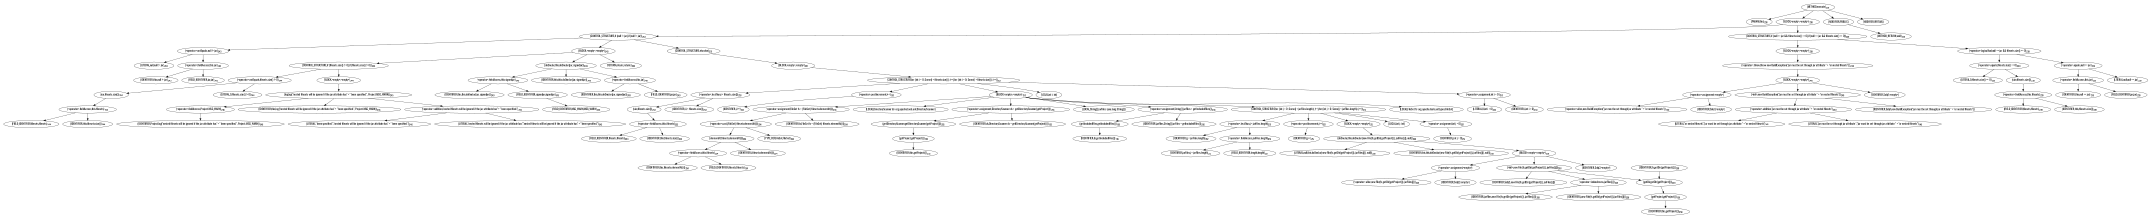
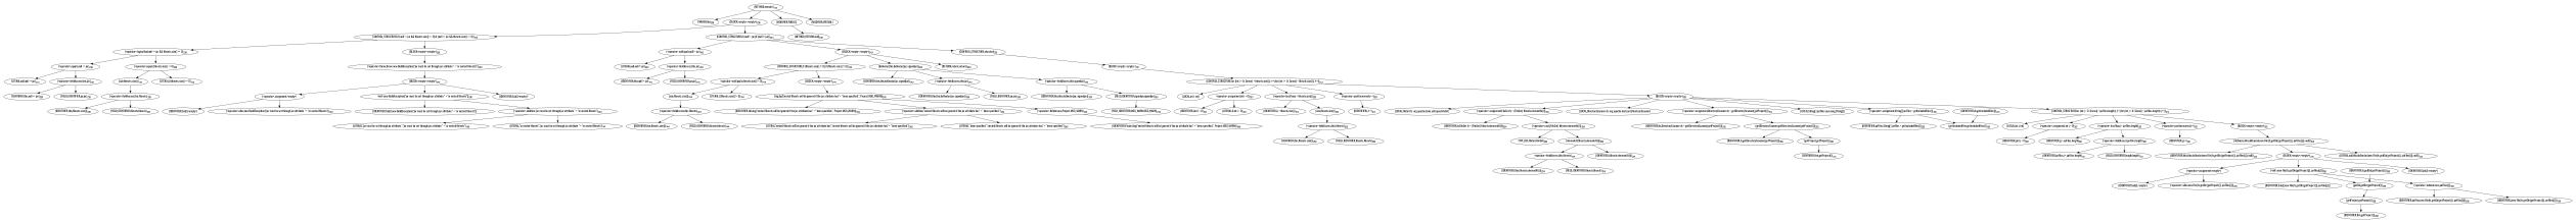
  digraph {
    fontname=Oswald
    node [fontname=Oswald]
    edge [fontname=Oswald]
-   n1 [label=<(METHOD,execute)<SUB>238</SUB>>]
+   n1 [label=<(METHOD,execute)<SUB>938</SUB>>]
    n2 [label=<(PARAM,this)<SUB>238</SUB>>]
    n3 [label=<(BLOCK,&lt;empty&gt;,&lt;empty&gt;)<SUB>238</SUB>>]
    n4 [label=<(MODIFIER,PUBLIC)>]
    n5 [label=<(MODIFIER,VIRTUAL)>]
    n6 [label=<(CONTROL_STRUCTURE,if (null == jar &amp;&amp; filesets.size() == 0),if (null == jar &amp;&amp; filesets.size() == 0))<SUB>239</SUB>>]
    n7 [label=<(CONTROL_STRUCTURE,if (null != jar),if (null != jar))<SUB>243</SUB>>]
    n8 [label=<(METHOD_RETURN,void)<SUB>238</SUB>>]
    n9 [label=<(&lt;operator&gt;.logicalAnd,null == jar &amp;&amp; filesets.size() == 0)<SUB>239</SUB>>]
    n10 [label=<(BLOCK,&lt;empty&gt;,&lt;empty&gt;)<SUB>239</SUB>>]
    n11 [label=<(&lt;operator&gt;.notEquals,null != jar)<SUB>243</SUB>>]
    n12 [label=<(BLOCK,&lt;empty&gt;,&lt;empty&gt;)<SUB>243</SUB>>]
    n13 [label=<(CONTROL_STRUCTURE,else,else)<SUB>251</SUB>>]
    n14 [label=<(&lt;operator&gt;.equals,null == jar)<SUB>239</SUB>>]
    n15 [label=<(&lt;operator&gt;.equals,filesets.size() == 0)<SUB>239</SUB>>]
    n16 [label=<(&lt;operator&gt;.throw,throw new BuildException(&quot;jar must be set through jar attribute &quot; + &quot;or nested filesets&quot;);)<SUB>240</SUB>>]
    n17 [label=<(LITERAL,null,null == jar)<SUB>239</SUB>>]
    n18 [label=<(&lt;operator&gt;.fieldAccess,this.jar)<SUB>239</SUB>>]
    n19 [label=<(size,filesets.size())<SUB>239</SUB>>]
    n20 [label=<(LITERAL,0,filesets.size() == 0)<SUB>239</SUB>>]
    n21 [label=<(IDENTIFIER,this,null == jar)<SUB>239</SUB>>]
    n22 [label=<(FIELD_IDENTIFIER,jar,jar)<SUB>239</SUB>>]
    n23 [label=<(&lt;operator&gt;.fieldAccess,this.filesets)<SUB>239</SUB>>]
    n24 [label=<(IDENTIFIER,this,filesets.size())<SUB>239</SUB>>]
    n25 [label=<(FIELD_IDENTIFIER,filesets,filesets)<SUB>239</SUB>>]
    n26 [label=<(BLOCK,&lt;empty&gt;,&lt;empty&gt;)<SUB>240</SUB>>]
    n27 [label=<(&lt;operator&gt;.assignment,&lt;empty&gt;)>]
    n28 [label=<(&lt;init&gt;,new BuildException(&quot;jar must be set through jar attribute &quot; + &quot;or nested filesets&quot;))<SUB>240</SUB>>]
    n29 [label=<(IDENTIFIER,$obj1,&lt;empty&gt;)>]
    n30 [label=<(IDENTIFIER,$obj1,&lt;empty&gt;)>]
    n31 [label=<(&lt;operator&gt;.alloc,new BuildException(&quot;jar must be set through jar attribute &quot; + &quot;or nested filesets&quot;))<SUB>240</SUB>>]
    n32 [label=<(IDENTIFIER,$obj1,new BuildException(&quot;jar must be set through jar attribute &quot; + &quot;or nested filesets&quot;))>]
    n33 [label=<(&lt;operator&gt;.addition,&quot;jar must be set through jar attribute &quot; + &quot;or nested filesets&quot;)<SUB>240</SUB>>]
    n34 [label=<(LITERAL,&quot;jar must be set through jar attribute &quot;,&quot;jar must be set through jar attribute &quot; + &quot;or nested filesets&quot;)<SUB>240</SUB>>]
    n35 [label=<(LITERAL,&quot;or nested filesets&quot;,&quot;jar must be set through jar attribute &quot; + &quot;or nested filesets&quot;)<SUB>241</SUB>>]
    n36 [label=<(LITERAL,null,null != jar)<SUB>243</SUB>>]
    n37 [label=<(&lt;operator&gt;.fieldAccess,this.jar)<SUB>243</SUB>>]
    n38 [label=<(CONTROL_STRUCTURE,if (filesets.size() != 0),if (filesets.size() != 0))<SUB>244</SUB>>]
    n39 [label=<(doOneJar,this.doOneJar(jar, signedjar))<SUB>249</SUB>>]
    n40 [label=<(RETURN,return;,return;)<SUB>250</SUB>>]
    n41 [label=<(BLOCK,&lt;empty&gt;,&lt;empty&gt;)<SUB>251</SUB>>]
    n42 [label=<(IDENTIFIER,this,null != jar)<SUB>243</SUB>>]
    n43 [label=<(FIELD_IDENTIFIER,jar,jar)<SUB>243</SUB>>]
    n44 [label=<(&lt;operator&gt;.notEquals,filesets.size() != 0)<SUB>244</SUB>>]
    n45 [label=<(BLOCK,&lt;empty&gt;,&lt;empty&gt;)<SUB>244</SUB>>]
    n46 [label=<(IDENTIFIER,this,this.doOneJar(jar, signedjar))<SUB>249</SUB>>]
    n47 [label=<(&lt;operator&gt;.fieldAccess,this.jar)<SUB>249</SUB>>]
    n48 [label=<(&lt;operator&gt;.fieldAccess,this.signedjar)<SUB>249</SUB>>]
    n49 [label=<(size,filesets.size())<SUB>244</SUB>>]
    n50 [label=<(LITERAL,0,filesets.size() != 0)<SUB>244</SUB>>]
    n51 [label=<(log,log(&quot;nested filesets will be ignored if the jar attribute has&quot; + &quot; been specified.&quot;, Project.MSG_WARN))<SUB>245</SUB>>]
    n52 [label=<(&lt;operator&gt;.fieldAccess,this.filesets)<SUB>244</SUB>>]
    n53 [label=<(IDENTIFIER,this,filesets.size())<SUB>244</SUB>>]
    n54 [label=<(FIELD_IDENTIFIER,filesets,filesets)<SUB>244</SUB>>]
    n55 [label=<(IDENTIFIER,this,log(&quot;nested filesets will be ignored if the jar attribute has&quot; + &quot; been specified.&quot;, Project.MSG_WARN))<SUB>245</SUB>>]
    n56 [label=<(&lt;operator&gt;.addition,&quot;nested filesets will be ignored if the jar attribute has&quot; + &quot; been specified.&quot;)<SUB>245</SUB>>]
    n57 [label=<(&lt;operator&gt;.fieldAccess,Project.MSG_WARN)<SUB>246</SUB>>]
    n58 [label=<(LITERAL,&quot;nested filesets will be ignored if the jar attribute has&quot;,&quot;nested filesets will be ignored if the jar attribute has&quot; + &quot; been specified.&quot;)<SUB>245</SUB>>]
    n59 [label=<(LITERAL,&quot; been specified.&quot;,&quot;nested filesets will be ignored if the jar attribute has&quot; + &quot; been specified.&quot;)<SUB>246</SUB>>]
    n60 [label=<(IDENTIFIER,Project,log(&quot;nested filesets will be ignored if the jar attribute has&quot; + &quot; been specified.&quot;, Project.MSG_WARN))<SUB>246</SUB>>]
    n61 [label=<(FIELD_IDENTIFIER,MSG_WARN,MSG_WARN)<SUB>246</SUB>>]
    n62 [label=<(IDENTIFIER,this,this.doOneJar(jar, signedjar))<SUB>249</SUB>>]
    n63 [label=<(FIELD_IDENTIFIER,jar,jar)<SUB>249</SUB>>]
    n64 [label=<(IDENTIFIER,this,this.doOneJar(jar, signedjar))<SUB>249</SUB>>]
    n65 [label=<(FIELD_IDENTIFIER,signedjar,signedjar)<SUB>245</SUB>>]
    n66 [label=<(CONTROL_STRUCTURE,for (int i = 0; Some(i &lt; filesets.size()); i++),for (int i = 0; Some(i &lt; filesets.size()); i++))<SUB>253</SUB>>]
    n67 [label=<(LOCAL,int i: int)>]
    n68 [label=<(&lt;operator&gt;.assignment,int i = 0)<SUB>253</SUB>>]
    n69 [label=<(&lt;operator&gt;.lessThan,i &lt; filesets.size())<SUB>253</SUB>>]
    n70 [label=<(&lt;operator&gt;.postIncrement,i++)<SUB>253</SUB>>]
    n71 [label=<(BLOCK,&lt;empty&gt;,&lt;empty&gt;)<SUB>253</SUB>>]
    n72 [label=<(IDENTIFIER,i,int i = 0)<SUB>253</SUB>>]
    n73 [label=<(LITERAL,0,int i = 0)<SUB>253</SUB>>]
    n74 [label=<(IDENTIFIER,i,i &lt; filesets.size())<SUB>253</SUB>>]
    n75 [label=<(size,filesets.size())<SUB>253</SUB>>]
    n76 [label=<(IDENTIFIER,i,i++)<SUB>253</SUB>>]
    n77 [label=<(LOCAL,FileSet fs: org.apache.tools.ant.types.FileSet)>]
    n78 [label=<(&lt;operator&gt;.assignment,FileSet fs = (FileSet) filesets.elementAt(i))<SUB>254</SUB>>]
    n79 [label=<(LOCAL,DirectoryScanner ds: org.apache.tools.ant.DirectoryScanner)>]
    n80 [label=<(&lt;operator&gt;.assignment,DirectoryScanner ds = getDirectoryScanner(getProject()))<SUB>255</SUB>>]
    n81 [label=<(LOCAL,String[] jarFiles: java.lang.String[])>]
    n82 [label=<(&lt;operator&gt;.assignment,String[] jarFiles = getIncludedFiles())<SUB>256</SUB>>]
    n83 [label=<(CONTROL_STRUCTURE,for (int j = 0; Some(j &lt; jarFiles.length); j++),for (int j = 0; Some(j &lt; jarFiles.length); j++))<SUB>257</SUB>>]
    n84 [label=<(&lt;operator&gt;.fieldAccess,this.filesets)<SUB>253</SUB>>]
    n85 [label=<(IDENTIFIER,this,filesets.size())<SUB>253</SUB>>]
    n86 [label=<(FIELD_IDENTIFIER,filesets,filesets)<SUB>253</SUB>>]
    n87 [label=<(IDENTIFIER,fs,FileSet fs = (FileSet) filesets.elementAt(i))<SUB>254</SUB>>]
    n88 [label=<(&lt;operator&gt;.cast,(FileSet) filesets.elementAt(i))<SUB>254</SUB>>]
    n89 [label=<(IDENTIFIER,ds,DirectoryScanner ds = getDirectoryScanner(getProject()))<SUB>255</SUB>>]
    n90 [label=<(getDirectoryScanner,getDirectoryScanner(getProject()))<SUB>255</SUB>>]
    n91 [label=<(IDENTIFIER,jarFiles,String[] jarFiles = getIncludedFiles())<SUB>256</SUB>>]
    n92 [label=<(getIncludedFiles,getIncludedFiles())<SUB>256</SUB>>]
    n93 [label=<(LOCAL,int j: int)>]
    n94 [label=<(&lt;operator&gt;.assignment,int j = 0)<SUB>257</SUB>>]
    n95 [label=<(&lt;operator&gt;.lessThan,j &lt; jarFiles.length)<SUB>257</SUB>>]
    n96 [label=<(&lt;operator&gt;.postIncrement,j++)<SUB>257</SUB>>]
    n97 [label=<(BLOCK,&lt;empty&gt;,&lt;empty&gt;)<SUB>257</SUB>>]
    n98 [label=<(TYPE_REF,FileSet,FileSet)<SUB>254</SUB>>]
    n99 [label=<(elementAt,filesets.elementAt(i))<SUB>254</SUB>>]
    n100 [label=<(&lt;operator&gt;.fieldAccess,this.filesets)<SUB>254</SUB>>]
    n101 [label=<(IDENTIFIER,i,filesets.elementAt(i))<SUB>254</SUB>>]
    n102 [label=<(IDENTIFIER,this,filesets.elementAt(i))<SUB>254</SUB>>]
    n103 [label=<(FIELD_IDENTIFIER,filesets,filesets)<SUB>254</SUB>>]
+   n104 [label=<(IDENTIFIER,fs,getDirectoryScanner(getProject()))<SUB>255</SUB>>]
    n105 [label=<(getProject,getProject())<SUB>255</SUB>>]
    n106 [label=<(IDENTIFIER,this,getProject())<SUB>255</SUB>>]
    n107 [label=<(IDENTIFIER,ds,getIncludedFiles())<SUB>276</SUB>>]
    n108 [label=<(IDENTIFIER,j,int j = 0)<SUB>257</SUB>>]
    n109 [label=<(IDENTIFIER,j,j &lt; jarFiles.length)<SUB>257</SUB>>]
    n110 [label=<(&lt;operator&gt;.fieldAccess,jarFiles.length)<SUB>857</SUB>>]
    n111 [label=<(IDENTIFIER,j,j++)<SUB>257</SUB>>]
    n112 [label=<(doOneJar,this.doOneJar(new File(fs.getDir(getProject()), jarFiles[j]), null))<SUB>258</SUB>>]
    n113 [label=<(IDENTIFIER,jarFiles,j &lt; jarFiles.length)<SUB>257</SUB>>]
    n114 [label=<(FIELD_IDENTIFIER,length,length)<SUB>257</SUB>>]
    n115 [label=<(IDENTIFIER,this,this.doOneJar(new File(fs.getDir(getProject()), jarFiles[j]), null))<SUB>258</SUB>>]
    n116 [label=<(BLOCK,&lt;empty&gt;,&lt;empty&gt;)<SUB>258</SUB>>]
    n117 [label=<(LITERAL,null,this.doOneJar(new File(fs.getDir(getProject()), jarFiles[j]), null))<SUB>258</SUB>>]
    n118 [label=<(&lt;operator&gt;.assignment,&lt;empty&gt;)>]
    n119 [label=<(&lt;init&gt;,new File(fs.getDir(getProject()), jarFiles[j]))<SUB>258</SUB>>]
    n120 [label=<(IDENTIFIER,$obj2,&lt;empty&gt;)>]
    n121 [label=<(IDENTIFIER,$obj2,&lt;empty&gt;)>]
    n122 [label=<(&lt;operator&gt;.alloc,new File(fs.getDir(getProject()), jarFiles[j]))<SUB>258</SUB>>]
    n123 [label=<(IDENTIFIER,$obj2,new File(fs.getDir(getProject()), jarFiles[j]))>]
    n124 [label=<(getDir,getDir(getProject()))<SUB>258</SUB>>]
    n125 [label=<(&lt;operator&gt;.indexAccess,jarFiles[j])<SUB>258</SUB>>]
    n126 [label=<(getProject,getProject())<SUB>258</SUB>>]
    n127 [label=<(IDENTIFIER,jarFiles,new File(fs.getDir(getProject()), jarFiles[j]))<SUB>258</SUB>>]
    n128 [label=<(IDENTIFIER,j,new File(fs.getDir(getProject()), jarFiles[j]))<SUB>258</SUB>>]
    n129 [label=<(IDENTIFIER,fs,getDir(getProject()))<SUB>258</SUB>>]
    n130 [label=<(IDENTIFIER,this,getProject())<SUB>258</SUB>>]
    n1 -> n2
    n1 -> n3
    n1 -> n4
    n1 -> n5
    n3 -> n6
    n3 -> n7
    n4 -> n8
    n6 -> n9
    n6 -> n10
    n7 -> n11
    n7 -> n12
    n7 -> n13
    n9 -> n14
    n9 -> n15
    n10 -> n16
    n11 -> n36
    n11 -> n37
    n12 -> n38
    n12 -> n39
    n12 -> n40
    n13 -> n41
    n14 -> n17
    n14 -> n18
    n15 -> n19
    n15 -> n20
    n16 -> n26
    n18 -> n21
    n18 -> n22
    n19 -> n23
    n23 -> n24
    n23 -> n25
    n26 -> n27
    n26 -> n28
    n26 -> n29
    n27 -> n30
    n27 -> n31
    n28 -> n32
    n28 -> n33
    n33 -> n34
    n33 -> n35
    n37 -> n42
    n37 -> n43
    n38 -> n44
    n38 -> n45
    n39 -> n46
    n39 -> n47
    n39 -> n48
    n41 -> n66
    n44 -> n49
    n44 -> n50
    n45 -> n51
    n47 -> n62
    n47 -> n63
    n48 -> n64
    n48 -> n65
    n49 -> n52
    n51 -> n55
    n51 -> n56
    n51 -> n57
    n52 -> n53
    n52 -> n54
    n56 -> n58
    n56 -> n59
    n57 -> n60
    n65 -> n61
    n66 -> n67
    n66 -> n68
    n66 -> n69
    n66 -> n70
    n66 -> n71
    n68 -> n72
    n68 -> n73
    n69 -> n74
    n69 -> n75
    n70 -> n76
    n71 -> n77
    n71 -> n78
    n71 -> n79
    n71 -> n80
    n71 -> n81
    n71 -> n82
    n71 -> n83
    n75 -> n84
    n78 -> n87
    n78 -> n88
    n80 -> n89
    n80 -> n90
    n82 -> n91
    n82 -> n92
    n83 -> n93
    n83 -> n94
    n83 -> n95
    n83 -> n96
    n83 -> n97
    n84 -> n85
    n84 -> n86
    n88 -> n98
    n88 -> n99
+   n90 -> n104
    n90 -> n105
-   n92 -> n107
+   n107 -> n92
    n94 -> n108
    n95 -> n109
    n95 -> n110
    n96 -> n111
    n97 -> n112
    n99 -> n100
    n99 -> n101
    n100 -> n102
    n100 -> n103
    n105 -> n106
    n110 -> n113
    n110 -> n114
    n112 -> n115
    n112 -> n116
    n112 -> n117
    n116 -> n118
    n116 -> n119
    n116 -> n120
    n118 -> n121
    n118 -> n122
    n119 -> n123
    n119 -> n124
    n119 -> n125
    n124 -> n126
    n125 -> n127
    n125 -> n128
    n126 -> n130
    n129 -> n124
  }
